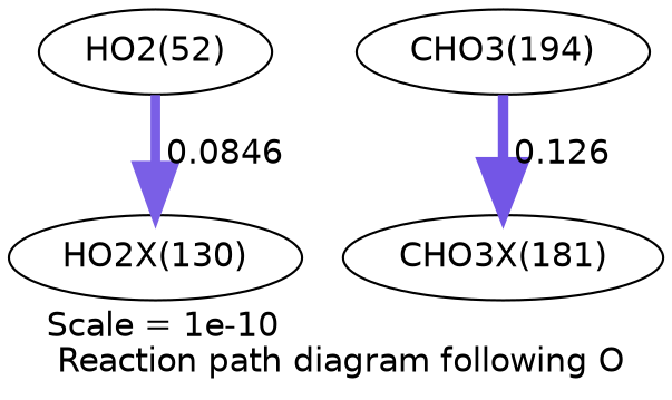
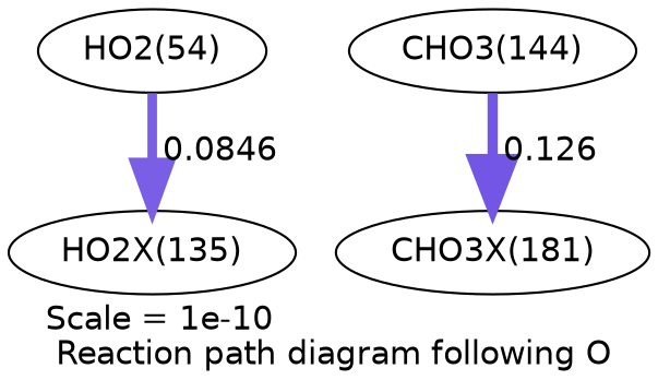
  digraph {
    fontname=Helvetica
    label="Scale = 1e-10\l Reaction path diagram following O"
    node [fontname=Helvetica]
    edge [fontname=Helvetica]
-   n1 [label="HO2(52)"]
-   n2 [label="HO2X(130)"]
+   n1 [label="HO2(54)"]
+   n2 [label="HO2X(135)"]
    n3 [label="CHO3X(181)"]
-   n4 [label="CHO3(194)"]
+   n4 [label="CHO3(144)"]
    n1 -> n2 [arrowsize=2.07 color="0.7, 0.585, 0.9" label=" 0.0846" penwidth=4.14]
    n4 -> n3 [arrowsize=2.22 color="0.7, 0.626, 0.9" label=" 0.126" penwidth=4.44]
  }
